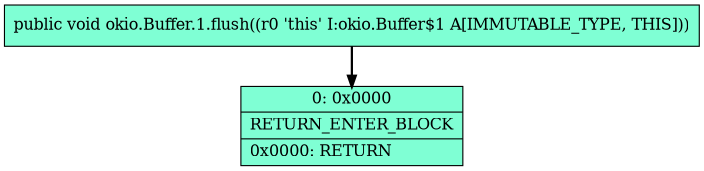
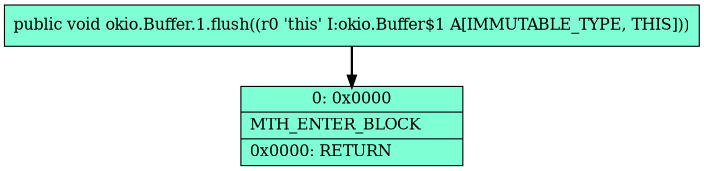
  digraph {
    node [shape=record style=filled fillcolor=aquamarine]
-   n1 [label="{0\:\ 0x0000|RETURN_ENTER_BLOCK\l|0x0000: RETURN   \l}"]
+   n1 [label="{0\:\ 0x0000|MTH_ENTER_BLOCK\l|0x0000: RETURN   \l}"]
    n2 [label="{public void okio.Buffer.1.flush((r0 'this' I:okio.Buffer$1 A[IMMUTABLE_TYPE, THIS])) }"]
    n2 -> n1 [style=bold arrowhead=normal]
  }
